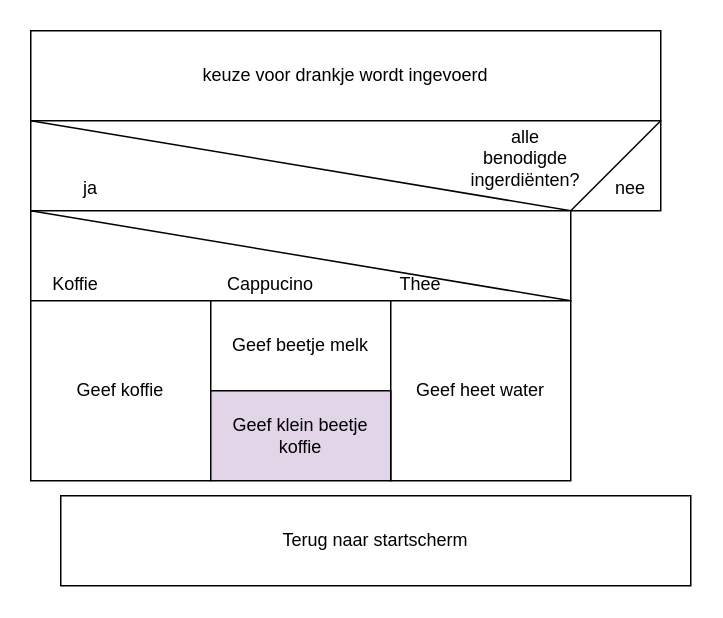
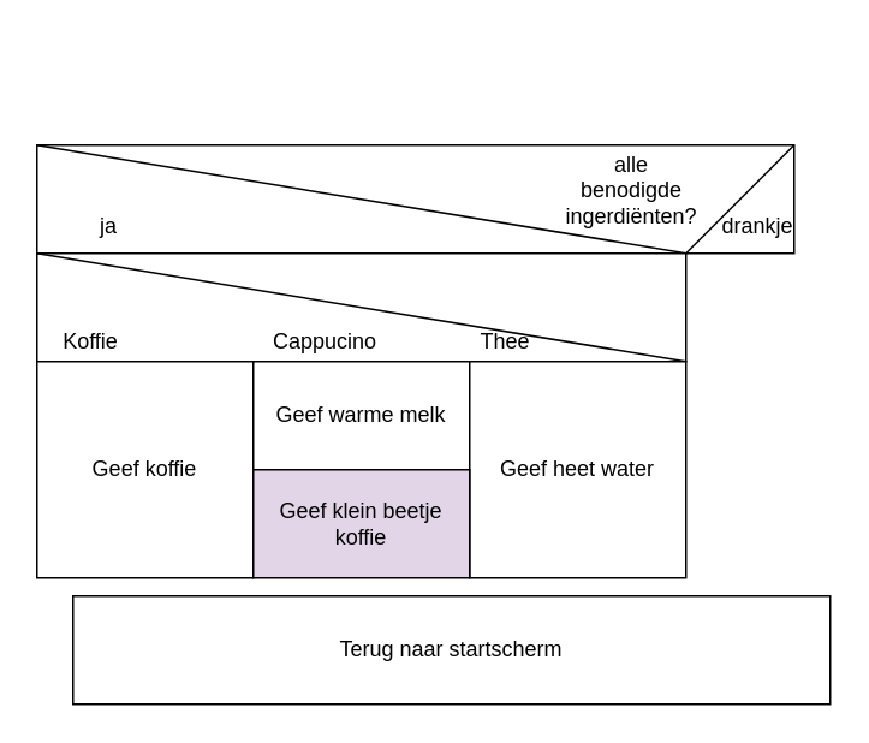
  <mxCell id="0" />
  <mxCell id="1" parent="0" />
- <mxCell id="2" value="keuze voor drankje wordt ingevoerd" style="rounded=0;whiteSpace=wrap;html=1;" vertex="1" parent="1"><mxGeometry x="20" y="20" width="420" height="60" as="geometry" /></mxCell>
  <mxCell id="3" value="" style="rounded=0;whiteSpace=wrap;html=1;" vertex="1" parent="1"><mxGeometry x="20" y="80" width="420" height="60" as="geometry" /></mxCell>
  <mxCell id="4" value="" style="endArrow=none;html=1;exitX=0;exitY=0;exitDx=0;exitDy=0;entryX=1;entryY=0;entryDx=0;entryDy=0;rounded=0;" edge="1" parent="1" source="3" target="3"><mxGeometry width="50" height="50" relative="1" as="geometry"><mxPoint x="270" y="300" as="sourcePoint" /><mxPoint x="320" y="250" as="targetPoint" /><Array as="points"><mxPoint x="380" y="140" /></Array></mxGeometry></mxCell>
  <mxCell id="5" value="alle benodigde ingerdiënten?" style="text;html=1;strokeColor=none;fillColor=none;align=center;verticalAlign=middle;whiteSpace=wrap;rounded=0;" vertex="1" parent="1"><mxGeometry x="320" y="90" width="60" height="30" as="geometry" /></mxCell>
  <mxCell id="6" value="ja" style="text;html=1;strokeColor=none;fillColor=none;align=center;verticalAlign=middle;whiteSpace=wrap;rounded=0;" vertex="1" parent="1"><mxGeometry x="30" y="110" width="60" height="30" as="geometry" /></mxCell>
- <mxCell id="7" value="nee" style="text;html=1;strokeColor=none;fillColor=none;align=center;verticalAlign=middle;whiteSpace=wrap;rounded=0;" vertex="1" parent="1"><mxGeometry x="390" y="110" width="60" height="30" as="geometry" /></mxCell>
+ <mxCell id="7" value="drankje" style="text;html=1;strokeColor=none;fillColor=none;align=center;verticalAlign=middle;whiteSpace=wrap;rounded=0;" vertex="1" parent="1"><mxGeometry x="390" y="110" width="60" height="30" as="geometry" /></mxCell>
  <mxCell id="8" value="" style="rounded=0;whiteSpace=wrap;html=1;" vertex="1" parent="1"><mxGeometry x="20" y="140" width="360" height="60" as="geometry" /></mxCell>
  <mxCell id="9" value="" style="endArrow=none;html=1;rounded=0;entryX=1;entryY=1;entryDx=0;entryDy=0;exitX=0;exitY=0;exitDx=0;exitDy=0;" edge="1" parent="1" source="8" target="8"><mxGeometry width="50" height="50" relative="1" as="geometry"><mxPoint x="240" y="300" as="sourcePoint" /><mxPoint x="290" y="250" as="targetPoint" /></mxGeometry></mxCell>
  <mxCell id="10" value="Koffie" style="text;html=1;strokeColor=none;fillColor=none;align=center;verticalAlign=middle;whiteSpace=wrap;rounded=0;" vertex="1" parent="1"><mxGeometry x="20" y="174" width="60" height="30" as="geometry" /></mxCell>
  <mxCell id="11" value="Cappucino" style="text;html=1;strokeColor=none;fillColor=none;align=center;verticalAlign=middle;whiteSpace=wrap;rounded=0;" vertex="1" parent="1"><mxGeometry x="150" y="174" width="60" height="30" as="geometry" /></mxCell>
  <mxCell id="12" value="Thee" style="text;html=1;strokeColor=none;fillColor=none;align=center;verticalAlign=middle;whiteSpace=wrap;rounded=0;" vertex="1" parent="1"><mxGeometry x="250" y="174" width="60" height="30" as="geometry" /></mxCell>
  <mxCell id="13" value="Geef koffie" style="rounded=0;whiteSpace=wrap;html=1;" vertex="1" parent="1"><mxGeometry x="20" y="200" width="120" height="120" as="geometry" /></mxCell>
- <mxCell id="14" value="Geef beetje melk" style="rounded=0;whiteSpace=wrap;html=1;" vertex="1" parent="1"><mxGeometry x="140" y="200" width="120" height="60" as="geometry" /></mxCell>
+ <mxCell id="14" value="Geef warme melk" style="rounded=0;whiteSpace=wrap;html=1;" vertex="1" parent="1"><mxGeometry x="140" y="200" width="120" height="60" as="geometry" /></mxCell>
  <mxCell id="15" value="Geef heet water" style="rounded=0;whiteSpace=wrap;html=1;" vertex="1" parent="1"><mxGeometry x="260" y="200" width="120" height="120" as="geometry" /></mxCell>
  <mxCell id="16" value="Geef klein beetje koffie" style="rounded=0;whiteSpace=wrap;html=1;fillColor=#e1d5e7;" vertex="1" parent="1"><mxGeometry x="140" y="260" width="120" height="60" as="geometry" /></mxCell>
  <mxCell id="17" value="Terug naar startscherm" style="rounded=0;whiteSpace=wrap;html=1;" vertex="1" parent="1"><mxGeometry x="40" y="330" width="420" height="60" as="geometry" /></mxCell>
